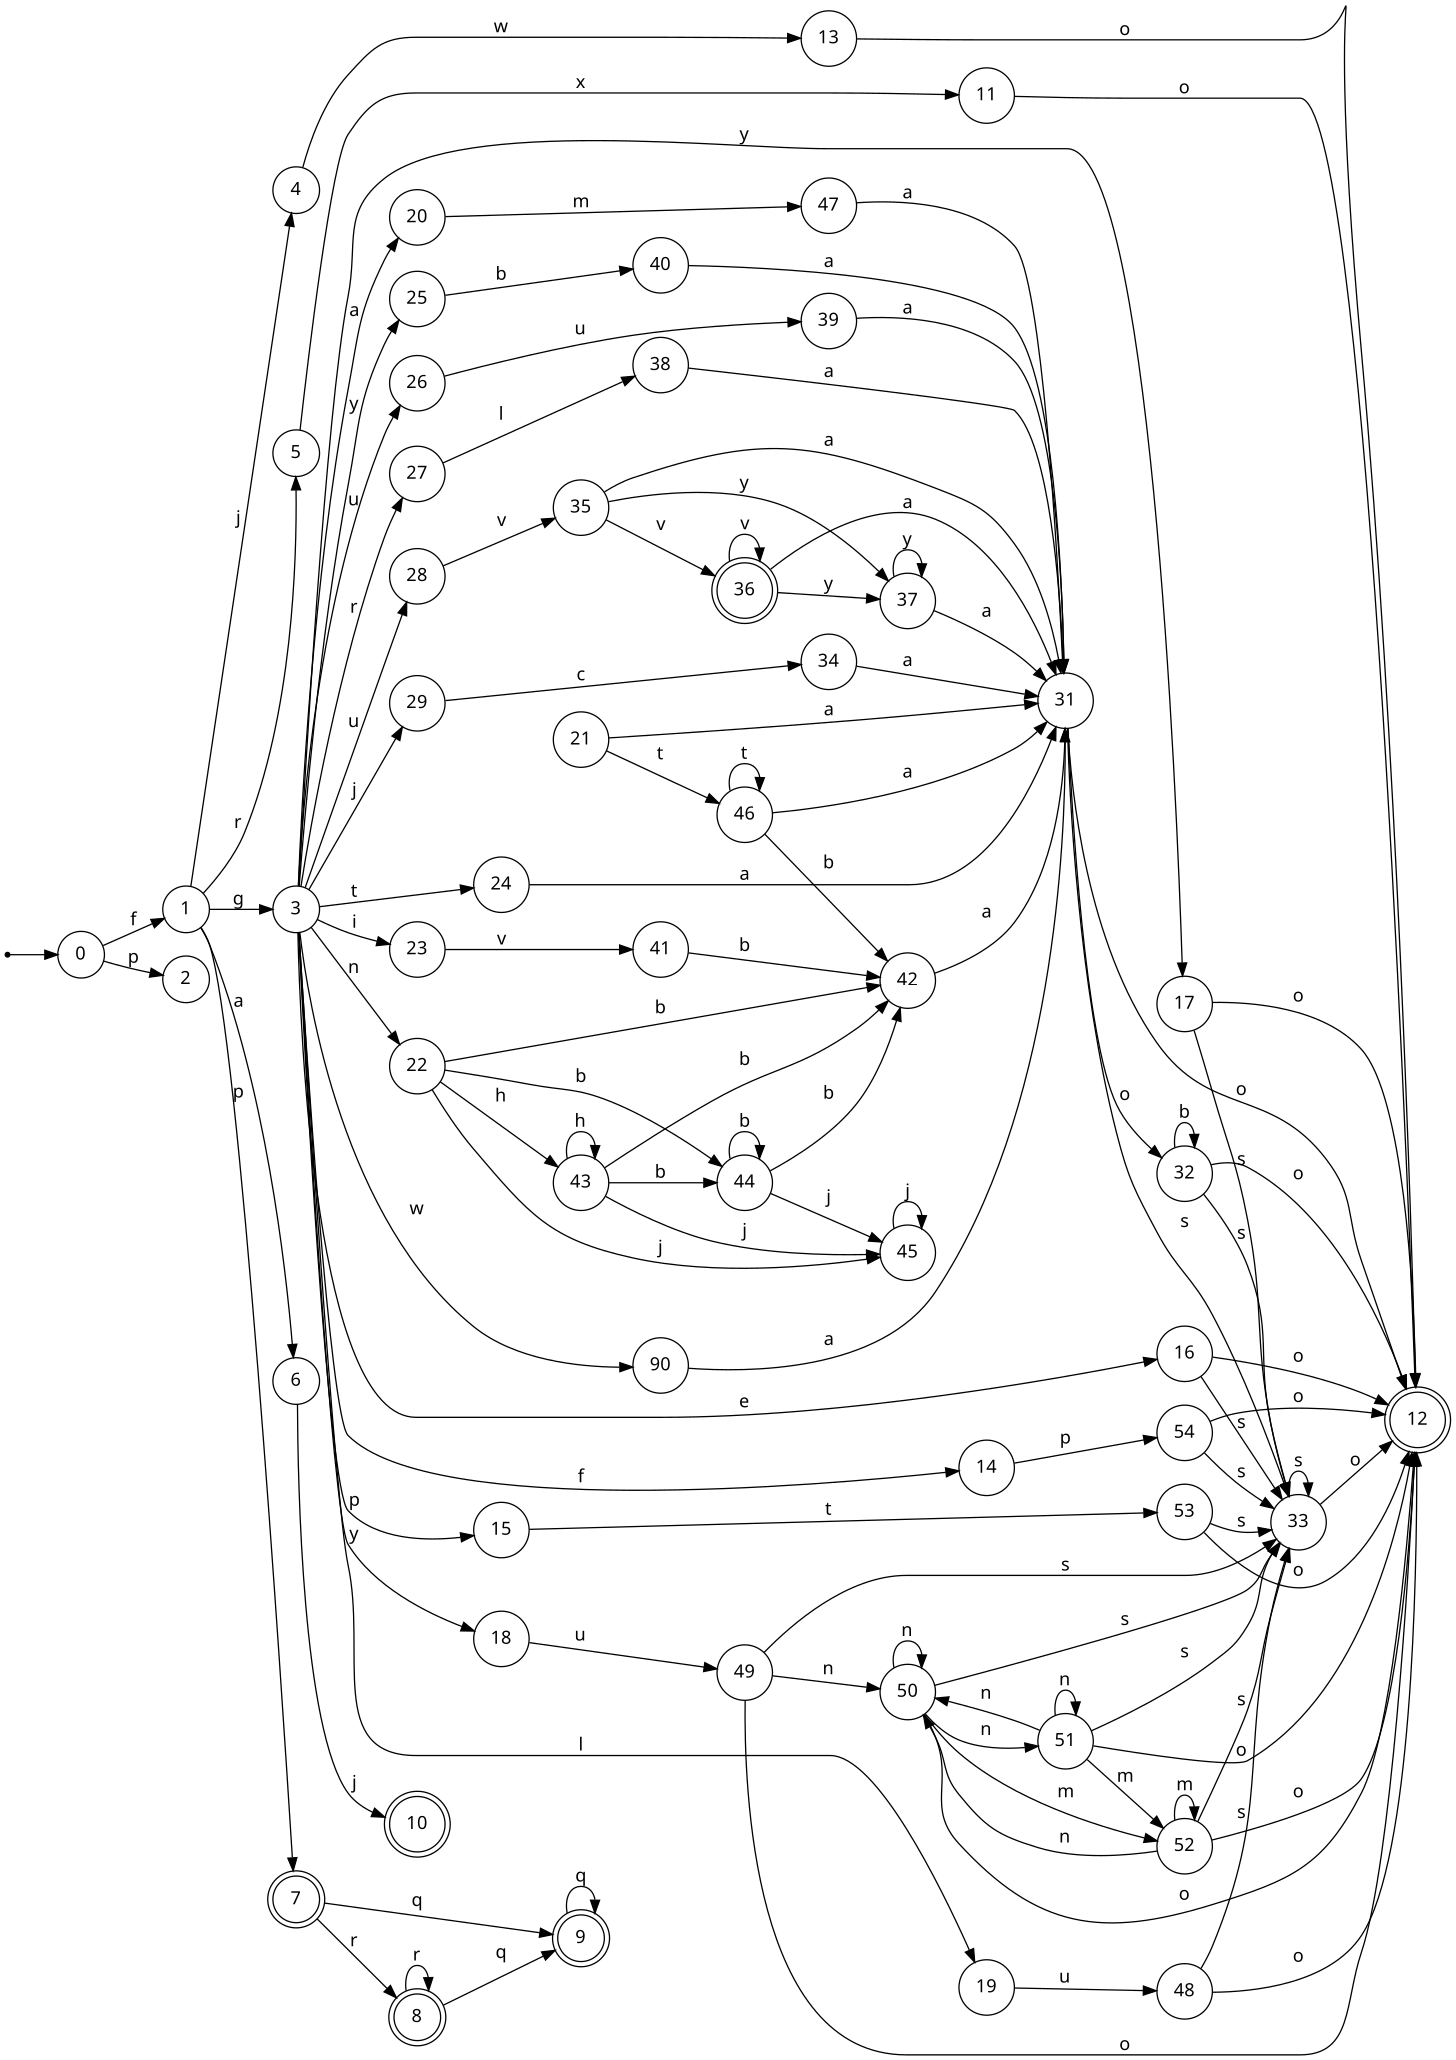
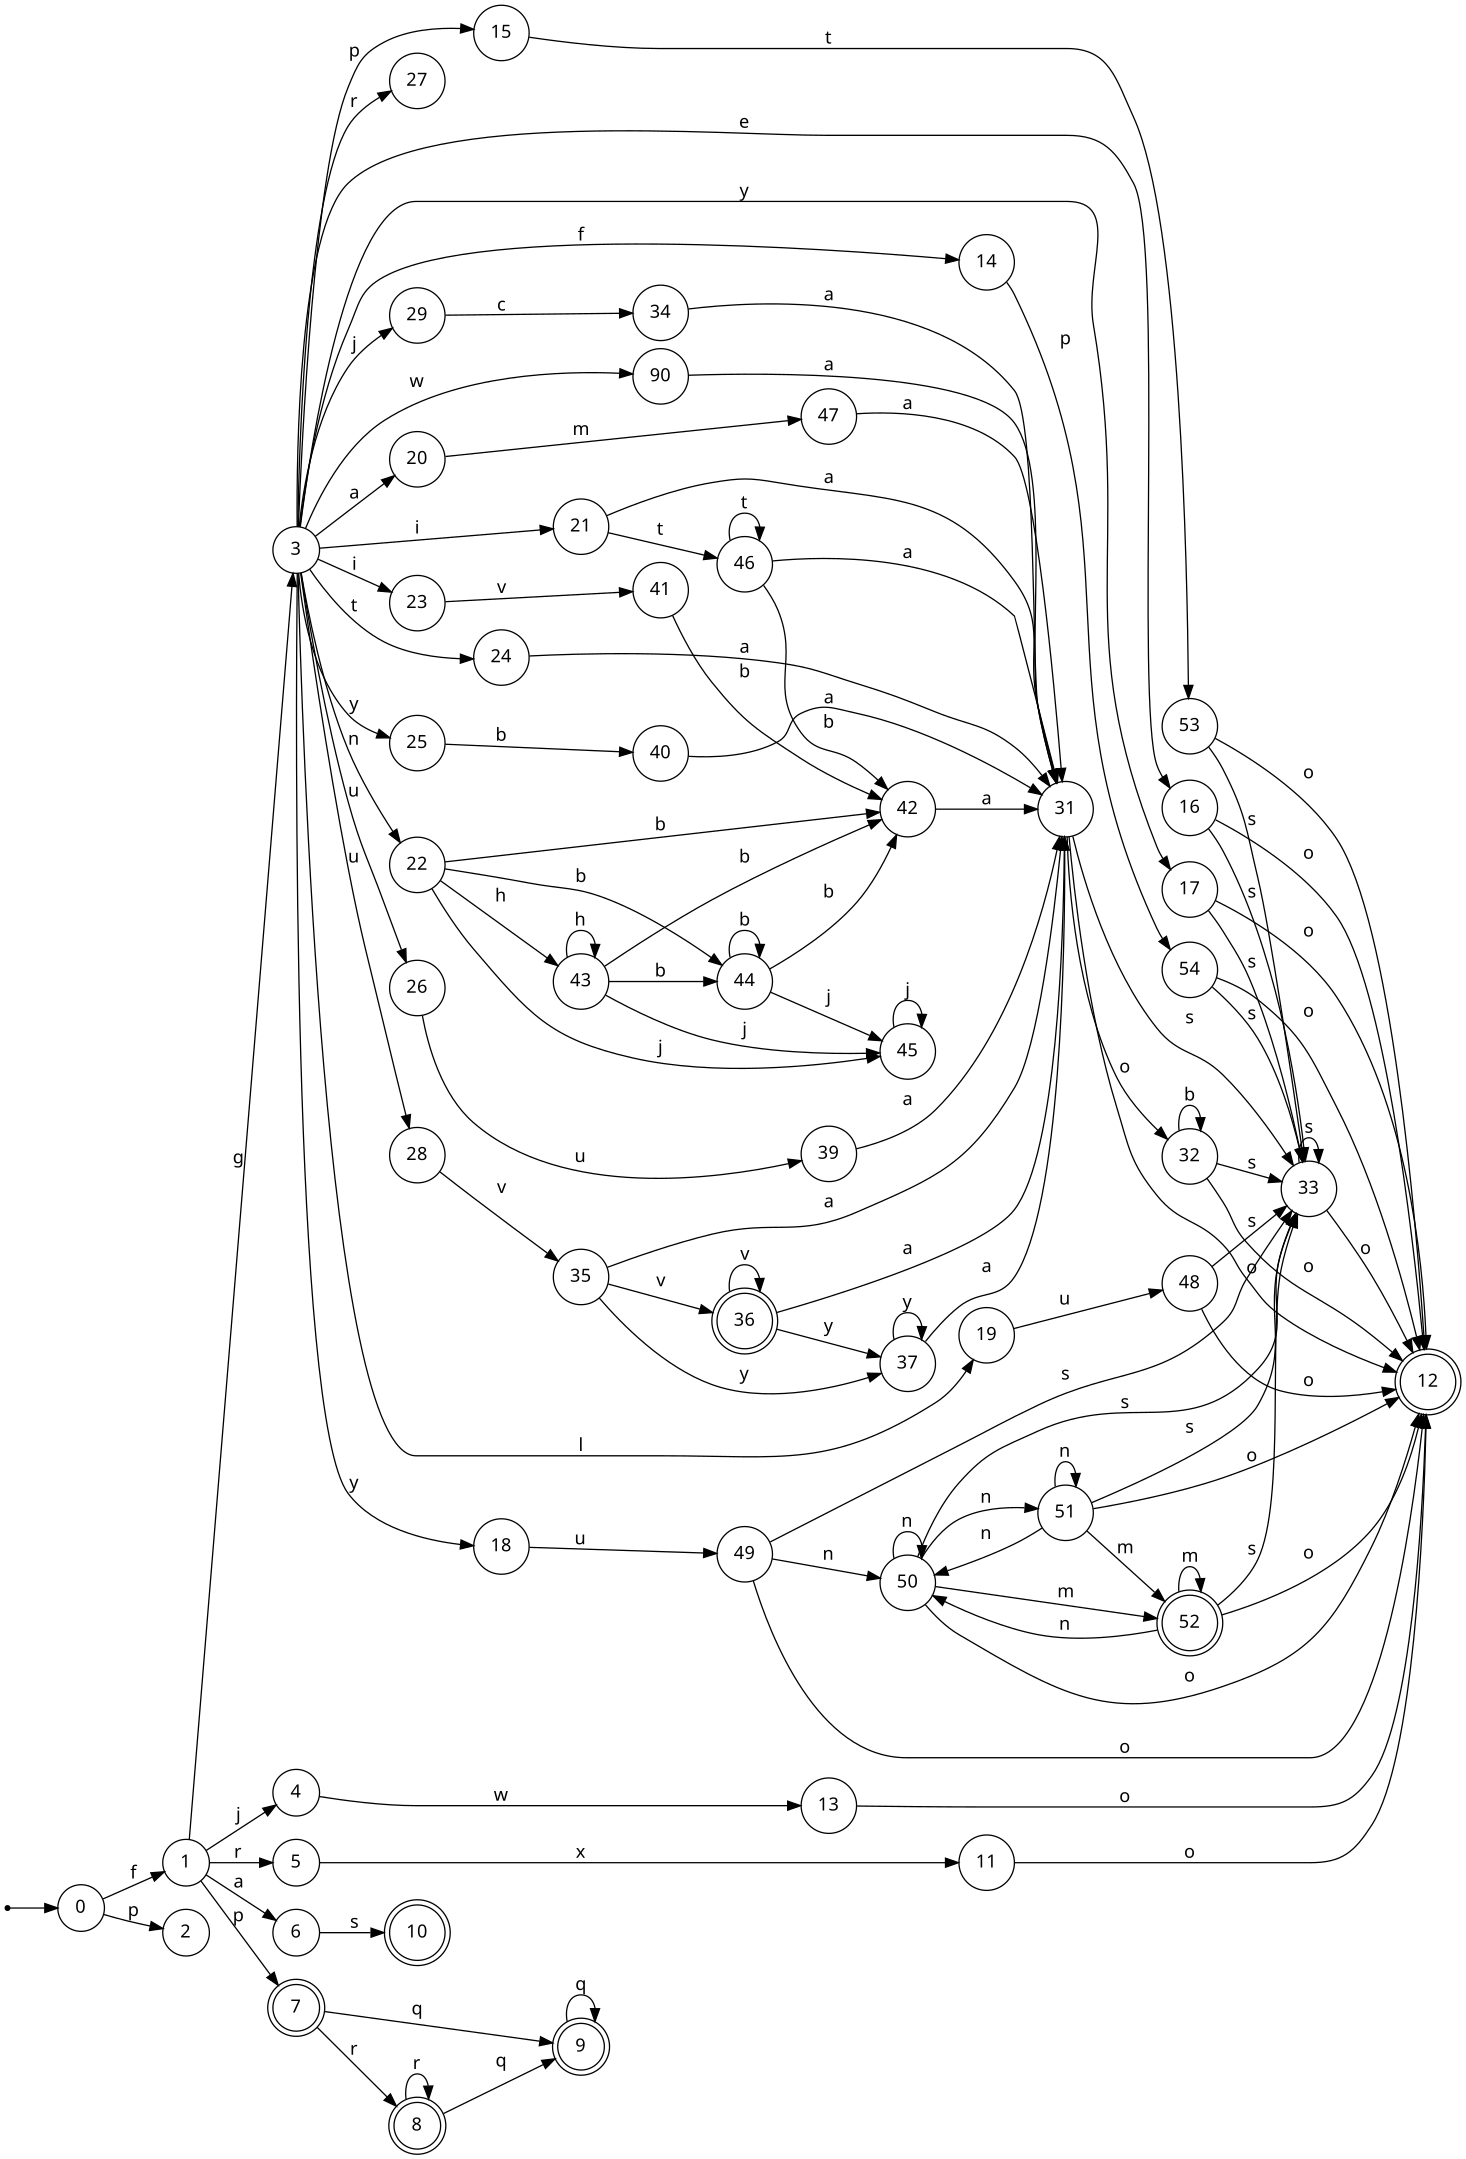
  digraph {
    fontname="Noto Sans"
    rankdir=LR
    node [fontname="Noto Sans" shape=circle]
    edge [fontname="Noto Sans"]
    dummy0 [shape=point]
    0
    1
    2
    3
    4
    5
    6
    7 [shape=doublecircle]
    14
    15
    16
    17
    18
    19
    20
    21
    22
    23
    24
    25
    26
    27
    28
    29
    n26 [label=90]
    13
    11
    10 [shape=doublecircle]
    8 [shape=doublecircle]
    9 [shape=doublecircle]
    54
    53
    12 [shape=doublecircle]
    33
    49
    48
    47
    31
    46
    42
    43
    44
    45
    41
    40
    39
-   38
    35
    34
    50
    32
    36 [shape=doublecircle]
    37
    51
-   52
+   52 [shape=doublecircle]
    dummy0 -> 0
    0 -> 1 [label=f]
    0 -> 2 [label=p]
    1 -> 3 [label=g]
    1 -> 4 [label=j]
    1 -> 5 [label=r]
    1 -> 6 [label=a]
    1 -> 7 [label=p]
    3 -> 14 [label=f]
    3 -> 15 [label=p]
    3 -> 16 [label=e]
    3 -> 17 [label=y]
    3 -> 18 [label=y]
    3 -> 19 [label=l]
    3 -> 20 [label=a]
+   3 -> 21 [label=i]
    3 -> 22 [label=n]
    3 -> 23 [label=i]
    3 -> 24 [label=t]
    3 -> 25 [label=y]
    3 -> 26 [label=u]
    3 -> 27 [label=r]
    3 -> 28 [label=u]
    3 -> 29 [label=j]
    3 -> n26 [label=w]
    4 -> 13 [label=w]
    5 -> 11 [label=x]
-   6 -> 10 [label=j]
+   6 -> 10 [label=s]
    7 -> 8 [label=r]
    7 -> 9 [label=q]
    14 -> 54 [label=p]
    15 -> 53 [label=t]
    16 -> 12 [label=o]
    16 -> 33 [label=s]
    17 -> 12 [label=o]
    17 -> 33 [label=s]
    18 -> 49 [label=u]
    19 -> 48 [label=u]
    20 -> 47 [label=m]
    21 -> 31 [label=a]
    21 -> 46 [label=t]
    22 -> 42 [label=b]
    22 -> 43 [label=h]
    22 -> 44 [label=b]
    22 -> 45 [label=j]
    23 -> 41 [label=v]
    24 -> 31 [label=a]
    25 -> 40 [label=b]
    26 -> 39 [label=u]
-   27 -> 38 [label=l]
    28 -> 35 [label=v]
    29 -> 34 [label=c]
    n26 -> 31 [label=a]
    13 -> 12 [label=o]
    11 -> 12 [label=o]
    8 -> 8 [label=r]
    8 -> 9 [label=q]
    9 -> 9 [label=q]
    54 -> 12 [label=o]
    54 -> 33 [label=s]
    53 -> 12 [label=o]
    53 -> 33 [label=s]
    33 -> 12 [label=o]
    33 -> 33 [label=s]
    49 -> 12 [label=o]
    49 -> 33 [label=s]
    49 -> 50 [label=n]
    48 -> 12 [label=o]
    48 -> 33 [label=s]
    47 -> 31 [label=a]
    31 -> 12 [label=o]
    31 -> 33 [label=s]
    31 -> 32 [label=o]
    46 -> 31 [label=a]
    46 -> 46 [label=t]
    46 -> 42 [label=b]
    42 -> 31 [label=a]
    43 -> 42 [label=b]
    43 -> 43 [label=h]
    43 -> 44 [label=b]
    43 -> 45 [label=j]
    44 -> 42 [label=b]
    44 -> 44 [label=b]
    44 -> 45 [label=j]
    45 -> 45 [label=j]
    41 -> 42 [label=b]
    40 -> 31 [label=a]
    39 -> 31 [label=a]
-   38 -> 31 [label=a]
    35 -> 31 [label=a]
    35 -> 36 [label=v]
    35 -> 37 [label=y]
    34 -> 31 [label=a]
    50 -> 12 [label=o]
    50 -> 33 [label=s]
    50 -> 50 [label=n]
    50 -> 51 [label=n]
    50 -> 52 [label=m]
    32 -> 12 [label=o]
    32 -> 33 [label=s]
    32 -> 32 [label=b]
    36 -> 31 [label=a]
    36 -> 36 [label=v]
    36 -> 37 [label=y]
    37 -> 31 [label=a]
    37 -> 37 [label=y]
    51 -> 12 [label=o]
    51 -> 33 [label=s]
    51 -> 50 [label=n]
    51 -> 51 [label=n]
    51 -> 52 [label=m]
    52 -> 12 [label=o]
    52 -> 33 [label=s]
    52 -> 50 [label=n]
    52 -> 52 [label=m]
  }
